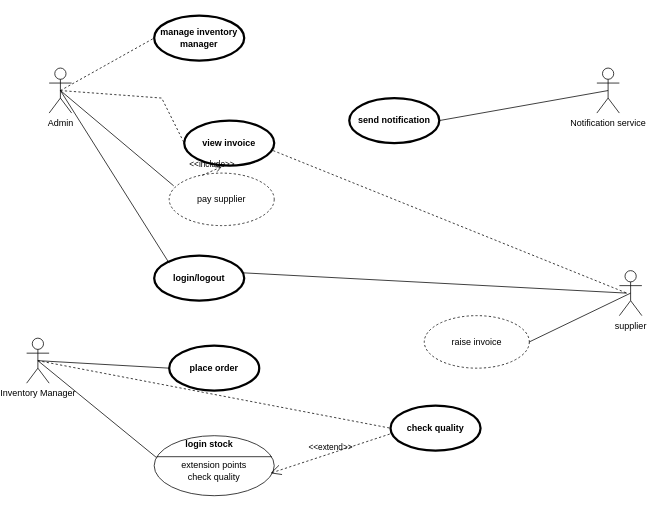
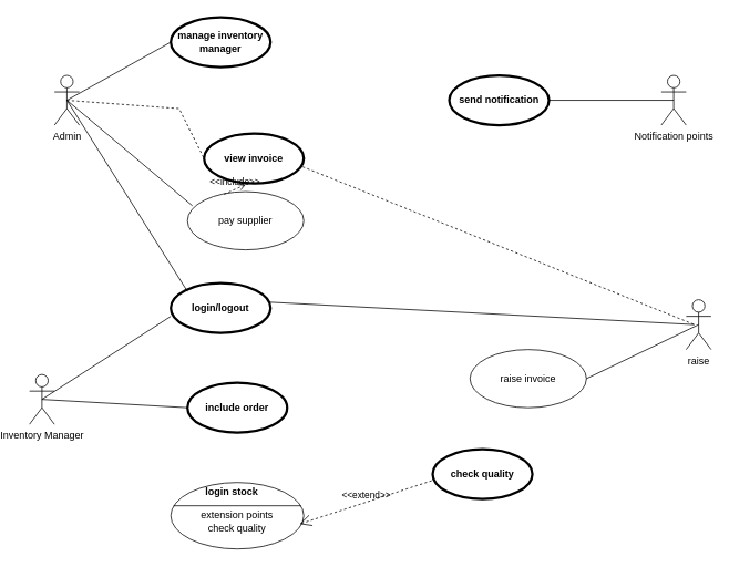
  <mxCell id="0" />
  <mxCell id="1" parent="0" />
  <mxCell id="2" value="Admin" style="shape=umlActor;html=1;verticalLabelPosition=bottom;verticalAlign=top;align=center;" parent="1" vertex="1"><mxGeometry x="50" y="90" width="30" height="60" as="geometry" /></mxCell>
  <mxCell id="3" value="Inventory Manager" style="shape=umlActor;html=1;verticalLabelPosition=bottom;verticalAlign=top;align=center;" parent="1" vertex="1"><mxGeometry x="20" y="450" width="30" height="60" as="geometry" /></mxCell>
- <mxCell id="4" value="Notification service" style="shape=umlActor;html=1;verticalLabelPosition=bottom;verticalAlign=top;align=center;" parent="1" vertex="1"><mxGeometry x="780" y="90" width="30" height="60" as="geometry" /></mxCell>
+ <mxCell id="4" value="Notification points" style="shape=umlActor;html=1;verticalLabelPosition=bottom;verticalAlign=top;align=center;" parent="1" vertex="1"><mxGeometry x="780" y="90" width="30" height="60" as="geometry" /></mxCell>
  <mxCell id="5" value="login/logout" style="shape=ellipse;html=1;strokeWidth=3;fontStyle=1;whiteSpace=wrap;align=center;perimeter=ellipsePerimeter;" parent="1" vertex="1"><mxGeometry x="190" y="340" width="120" height="60" as="geometry" /></mxCell>
  <mxCell id="6" value="manage inventory manager" style="shape=ellipse;html=1;strokeWidth=3;fontStyle=1;whiteSpace=wrap;align=center;perimeter=ellipsePerimeter;" parent="1" vertex="1"><mxGeometry x="190" y="20" width="120" height="60" as="geometry" /></mxCell>
- <mxCell id="7" value="place order" style="shape=ellipse;html=1;strokeWidth=3;fontStyle=1;whiteSpace=wrap;align=center;perimeter=ellipsePerimeter;" parent="1" vertex="1"><mxGeometry x="210" y="460" width="120" height="60" as="geometry" /></mxCell>
- <mxCell id="8" value="send notification" style="shape=ellipse;html=1;strokeWidth=3;fontStyle=1;whiteSpace=wrap;align=center;perimeter=ellipsePerimeter;" parent="1" vertex="1"><mxGeometry x="450" y="130" width="120" height="60" as="geometry" /></mxCell>
- <mxCell id="9" value="" style="endArrow=none;html=1;rounded=0;exitX=0.5;exitY=0.5;exitDx=0;exitDy=0;exitPerimeter=0;entryX=0;entryY=0.5;entryDx=0;entryDy=0;dashed=1;" edge="1" parent="1" source="2" target="6"><mxGeometry width="50" height="50" relative="1" as="geometry"><mxPoint x="150" y="180" as="sourcePoint" /><mxPoint x="200" y="130" as="targetPoint" /></mxGeometry></mxCell>
+ <mxCell id="7" value="include order" style="shape=ellipse;html=1;strokeWidth=3;fontStyle=1;whiteSpace=wrap;align=center;perimeter=ellipsePerimeter;" parent="1" vertex="1"><mxGeometry x="210" y="460" width="120" height="60" as="geometry" /></mxCell>
+ <mxCell id="8" value="send notification" style="shape=ellipse;html=1;strokeWidth=3;fontStyle=1;whiteSpace=wrap;align=center;perimeter=ellipsePerimeter;" parent="1" vertex="1"><mxGeometry x="525" y="90" width="120" height="60" as="geometry" /></mxCell>
+ <mxCell id="9" value="" style="endArrow=none;html=1;rounded=0;exitX=0.5;exitY=0.5;exitDx=0;exitDy=0;exitPerimeter=0;entryX=0;entryY=0.5;entryDx=0;entryDy=0;" edge="1" parent="1" source="2" target="6"><mxGeometry width="50" height="50" relative="1" as="geometry"><mxPoint x="150" y="180" as="sourcePoint" /><mxPoint x="200" y="130" as="targetPoint" /></mxGeometry></mxCell>
  <mxCell id="10" value="" style="endArrow=none;html=1;rounded=0;entryX=0.5;entryY=0.5;entryDx=0;entryDy=0;entryPerimeter=0;" edge="1" parent="1" target="2"><mxGeometry width="50" height="50" relative="1" as="geometry"><mxPoint x="210" y="350" as="sourcePoint" /><mxPoint x="260" y="300" as="targetPoint" /></mxGeometry></mxCell>
+ <mxCell id="11" value="" style="endArrow=none;html=1;rounded=0;entryX=0;entryY=0.667;entryDx=0;entryDy=0;entryPerimeter=0;exitX=0.5;exitY=0.5;exitDx=0;exitDy=0;exitPerimeter=0;" edge="1" parent="1" source="3" target="5"><mxGeometry width="50" height="50" relative="1" as="geometry"><mxPoint x="140" y="480" as="sourcePoint" /><mxPoint x="190" y="430" as="targetPoint" /></mxGeometry></mxCell>
  <mxCell id="12" value="" style="endArrow=none;html=1;rounded=0;exitX=0.5;exitY=0.5;exitDx=0;exitDy=0;exitPerimeter=0;entryX=1;entryY=0.5;entryDx=0;entryDy=0;" edge="1" parent="1" source="4" target="8"><mxGeometry width="50" height="50" relative="1" as="geometry"><mxPoint x="730" y="110" as="sourcePoint" /><mxPoint x="575" y="150" as="targetPoint" /><Array as="points" /></mxGeometry></mxCell>
- <mxCell id="13" value="supplier" style="shape=umlActor;verticalLabelPosition=bottom;verticalAlign=top;html=1;outlineConnect=0;" vertex="1" parent="1"><mxGeometry x="810" y="360" width="30" height="60" as="geometry" /></mxCell>
+ <mxCell id="13" value="raise" style="shape=umlActor;verticalLabelPosition=bottom;verticalAlign=top;html=1;outlineConnect=0;" vertex="1" parent="1"><mxGeometry x="810" y="360" width="30" height="60" as="geometry" /></mxCell>
  <mxCell id="14" value="" style="endArrow=none;html=1;rounded=0;exitX=0.5;exitY=0.5;exitDx=0;exitDy=0;exitPerimeter=0;entryX=0.043;entryY=0.243;entryDx=0;entryDy=0;entryPerimeter=0;" edge="1" parent="1" source="2" target="15"><mxGeometry width="50" height="50" relative="1" as="geometry"><mxPoint x="90" y="200" as="sourcePoint" /><mxPoint x="220" y="210" as="targetPoint" /></mxGeometry></mxCell>
- <mxCell id="15" value="pay supplier" style="ellipse;whiteSpace=wrap;html=1;dashed=1;" vertex="1" parent="1"><mxGeometry x="210" y="230" width="140" height="70" as="geometry" /></mxCell>
- <mxCell id="16" value="raise invoice" style="ellipse;whiteSpace=wrap;html=1;dashed=1;" vertex="1" parent="1"><mxGeometry x="550" y="420" width="140" height="70" as="geometry" /></mxCell>
+ <mxCell id="15" value="pay supplier" style="ellipse;whiteSpace=wrap;html=1;" vertex="1" parent="1"><mxGeometry x="210" y="230" width="140" height="70" as="geometry" /></mxCell>
+ <mxCell id="16" value="raise invoice" style="ellipse;whiteSpace=wrap;html=1;" vertex="1" parent="1"><mxGeometry x="550" y="420" width="140" height="70" as="geometry" /></mxCell>
  <mxCell id="17" value="" style="endArrow=none;html=1;rounded=0;exitX=1;exitY=0.5;exitDx=0;exitDy=0;entryX=0.5;entryY=0.5;entryDx=0;entryDy=0;entryPerimeter=0;" edge="1" parent="1" source="16" target="13"><mxGeometry width="50" height="50" relative="1" as="geometry"><mxPoint x="780" y="440" as="sourcePoint" /><mxPoint x="820" y="390" as="targetPoint" /></mxGeometry></mxCell>
  <mxCell id="18" value="" style="endArrow=none;html=1;rounded=0;exitX=0.996;exitY=0.383;exitDx=0;exitDy=0;exitPerimeter=0;" edge="1" parent="1" source="5"><mxGeometry width="50" height="50" relative="1" as="geometry"><mxPoint x="770" y="440" as="sourcePoint" /><mxPoint x="820" y="390" as="targetPoint" /></mxGeometry></mxCell>
- <mxCell id="19" value="" style="endArrow=none;html=1;rounded=0;exitX=0.5;exitY=0.5;exitDx=0;exitDy=0;exitPerimeter=0;entryX=0.022;entryY=0.369;entryDx=0;entryDy=0;entryPerimeter=0;" edge="1" parent="1" source="3" target="24"><mxGeometry width="50" height="50" relative="1" as="geometry"><mxPoint x="150" y="630" as="sourcePoint" /><mxPoint x="190" y="570" as="targetPoint" /></mxGeometry></mxCell>
  <mxCell id="20" value="view invoice" style="shape=ellipse;html=1;strokeWidth=3;fontStyle=1;whiteSpace=wrap;align=center;perimeter=ellipsePerimeter;" vertex="1" parent="1"><mxGeometry x="230" y="160" width="120" height="60" as="geometry" /></mxCell>
  <mxCell id="21" value="&amp;lt;&amp;lt;include&amp;gt;&amp;gt;" style="edgeStyle=none;html=1;endArrow=open;verticalAlign=bottom;dashed=1;labelBackgroundColor=none;rounded=0;entryX=0.417;entryY=1.025;entryDx=0;entryDy=0;exitX=0.314;exitY=0.043;exitDx=0;exitDy=0;exitPerimeter=0;entryPerimeter=0;" edge="1" parent="1" source="15" target="20"><mxGeometry width="160" relative="1" as="geometry"><mxPoint x="350" y="250" as="sourcePoint" /><mxPoint x="480" y="240" as="targetPoint" /></mxGeometry></mxCell>
  <mxCell id="22" value="" style="endArrow=none;dashed=1;html=1;rounded=0;exitX=0.5;exitY=0.5;exitDx=0;exitDy=0;exitPerimeter=0;entryX=0;entryY=0.5;entryDx=0;entryDy=0;" edge="1" parent="1" source="2" target="20"><mxGeometry width="50" height="50" relative="1" as="geometry"><mxPoint x="200" y="190" as="sourcePoint" /><mxPoint x="250" y="140" as="targetPoint" /><Array as="points"><mxPoint x="200" y="130" /></Array></mxGeometry></mxCell>
  <mxCell id="23" value="" style="endArrow=none;dashed=1;html=1;rounded=0;exitX=0.988;exitY=0.667;exitDx=0;exitDy=0;exitPerimeter=0;" edge="1" parent="1" source="20"><mxGeometry width="50" height="50" relative="1" as="geometry"><mxPoint x="440" y="300" as="sourcePoint" /><mxPoint x="820" y="390" as="targetPoint" /></mxGeometry></mxCell>
  <mxCell id="24" value="&lt;br&gt;extension points&lt;br&gt;check quality" style="html=1;shape=mxgraph.sysml.useCaseExtPt;whiteSpace=wrap;align=center;" vertex="1" parent="1"><mxGeometry x="190" y="580" width="160" height="80" as="geometry" /></mxCell>
  <mxCell id="25" value="login stock" style="resizable=0;html=1;verticalAlign=middle;align=center;labelBackgroundColor=none;fontStyle=1;" connectable="0" vertex="1" parent="24"><mxGeometry x="80" y="17" as="geometry"><mxPoint x="-8" y="-6" as="offset" /></mxGeometry></mxCell>
- <mxCell id="26" value="" style="endArrow=none;dashed=1;html=1;rounded=0;entryX=0;entryY=0.5;entryDx=0;entryDy=0;exitX=0.5;exitY=0.5;exitDx=0;exitDy=0;exitPerimeter=0;" edge="1" parent="1" source="3" target="27"><mxGeometry width="50" height="50" relative="1" as="geometry"><mxPoint x="40" y="480" as="sourcePoint" /><mxPoint x="430" y="610" as="targetPoint" /></mxGeometry></mxCell>
  <mxCell id="27" value="check quality" style="shape=ellipse;html=1;strokeWidth=3;fontStyle=1;whiteSpace=wrap;align=center;perimeter=ellipsePerimeter;" vertex="1" parent="1"><mxGeometry x="505" y="540" width="120" height="60" as="geometry" /></mxCell>
  <mxCell id="28" value="&amp;lt;&amp;lt;extend&amp;gt;&amp;gt;" style="edgeStyle=none;html=1;startArrow=open;endArrow=none;startSize=12;verticalAlign=bottom;dashed=1;labelBackgroundColor=none;rounded=0;entryX=0;entryY=0.625;entryDx=0;entryDy=0;entryPerimeter=0;" edge="1" parent="1" target="27"><mxGeometry width="160" relative="1" as="geometry"><mxPoint x="345" y="630" as="sourcePoint" /><mxPoint x="505" y="630" as="targetPoint" /></mxGeometry></mxCell>
  <mxCell id="29" value="" style="endArrow=none;html=1;rounded=0;" edge="1" parent="1"><mxGeometry width="50" height="50" relative="1" as="geometry"><mxPoint x="35" y="480" as="sourcePoint" /><mxPoint x="210" y="490" as="targetPoint" /></mxGeometry></mxCell>
